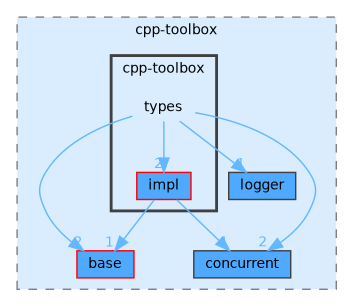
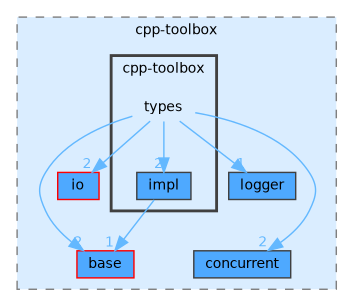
  digraph {
    compound=true
    node [fontname=Helvetica fontsize=10 shape=box color=grey25 fillcolor="#4ea9ff" style=filled]
    edge [color=steelblue1 fontcolor=steelblue1 fontname=Helvetica fontsize=10 headlabel=2 labeldistance=1.5 labelfontname=Helvetica labelfontsize=10]
    n1 [height=0.2 label=types shape=plaintext width=0.4 color="" fillcolor="" style=""]
-   n2 [color=red height=0.2 label=impl width=0.4]
+   n2 [height=0.2 label=impl width=0.4]
+   n3 [color=red height=0.2 label=io width=0.4]
    n4 [color=red height=0.2 label=base width=0.4]
    n5 [height=0.2 label=logger width=0.4]
    n6 [height=0.2 label=concurrent width=0.4]
    subgraph cluster_1 {
      bgcolor="#daedff"
      fontname=Helvetica
      fontsize=10
      label="cpp-toolbox"
      pencolor=grey50
      style="filled,dashed"
+     n3
      n4
      n5
      n6
      subgraph cluster_2 {
        bgcolor="#daedff"
        fontname=Helvetica
        fontsize=10
        pencolor=grey25
        style="filled,bold"
        n1
        n2
      }
    }
    n1 -> n2
+   n1 -> n3
    n1 -> n4
    n1 -> n5 [headlabel=1]
    n1 -> n6
    n2 -> n4 [headlabel=1]
-   n2 -> n6 [headlabel=1]
  }
